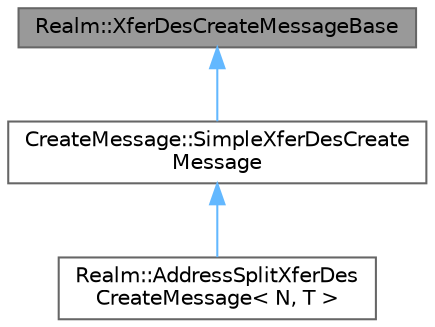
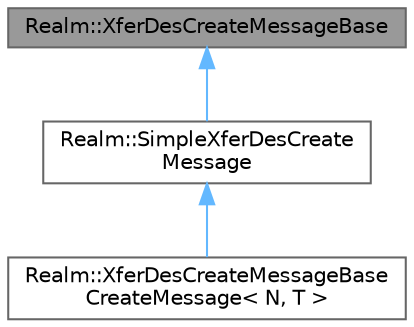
  digraph {
    node [color=gray40 fillcolor=white fontname=Helvetica fontsize=10 shape=box style=filled]
    edge [color=steelblue1 dir=back fontname=Helvetica fontsize=10 labelfontname=Helvetica labelfontsize=10 style=solid]
    n1 [fillcolor=grey60 fontcolor=black height=0.2 label="Realm::XferDesCreateMessageBase" width=0.4]
-   n2 [height=0.2 label="CreateMessage::SimpleXferDesCreate\lMessage" width=0.4]
-   n3 [height=0.2 label="Realm::AddressSplitXferDes\lCreateMessage\< N, T \>" width=0.4]
+   n2 [height=0.2 label="Realm::SimpleXferDesCreate\lMessage" width=0.4]
+   n3 [height=0.2 label="Realm::XferDesCreateMessageBase\lCreateMessage\< N, T \>" width=0.4]
    n1 -> n2
    n2 -> n3
  }
